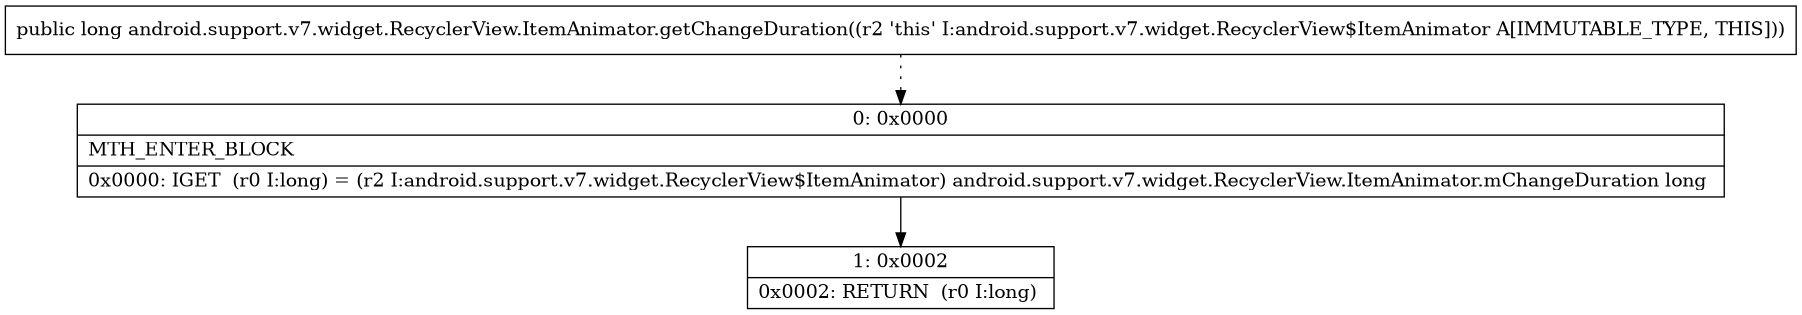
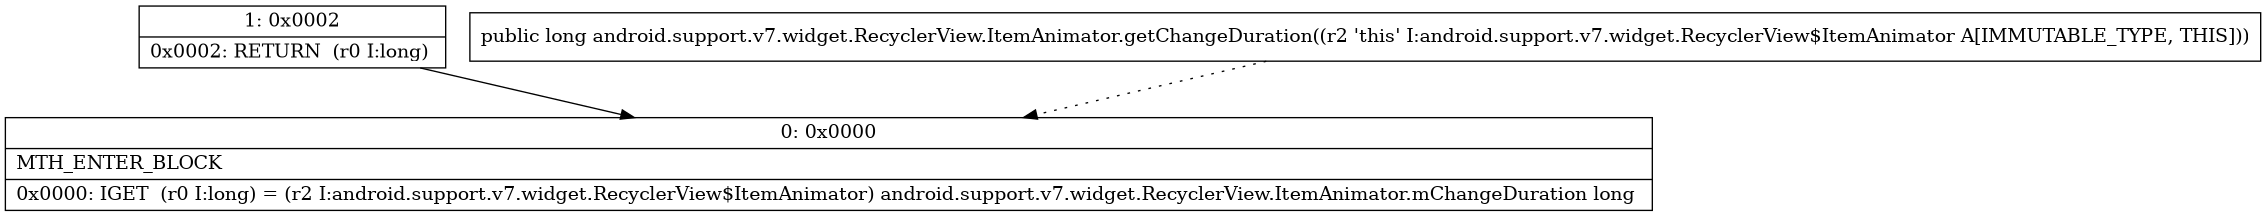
  digraph {
    node [shape=record]
    n1 [label="{0\:\ 0x0000|MTH_ENTER_BLOCK\l|0x0000: IGET  (r0 I:long) = (r2 I:android.support.v7.widget.RecyclerView$ItemAnimator) android.support.v7.widget.RecyclerView.ItemAnimator.mChangeDuration long \l}"]
    n2 [label="{1\:\ 0x0002|0x0002: RETURN  (r0 I:long) \l}"]
    n3 [label="{public long android.support.v7.widget.RecyclerView.ItemAnimator.getChangeDuration((r2 'this' I:android.support.v7.widget.RecyclerView$ItemAnimator A[IMMUTABLE_TYPE, THIS])) }"]
-   n1 -> n2 [style=solid]
+   n2 -> n1 [style=solid]
    n3 -> n1 [style=dotted]
  }
